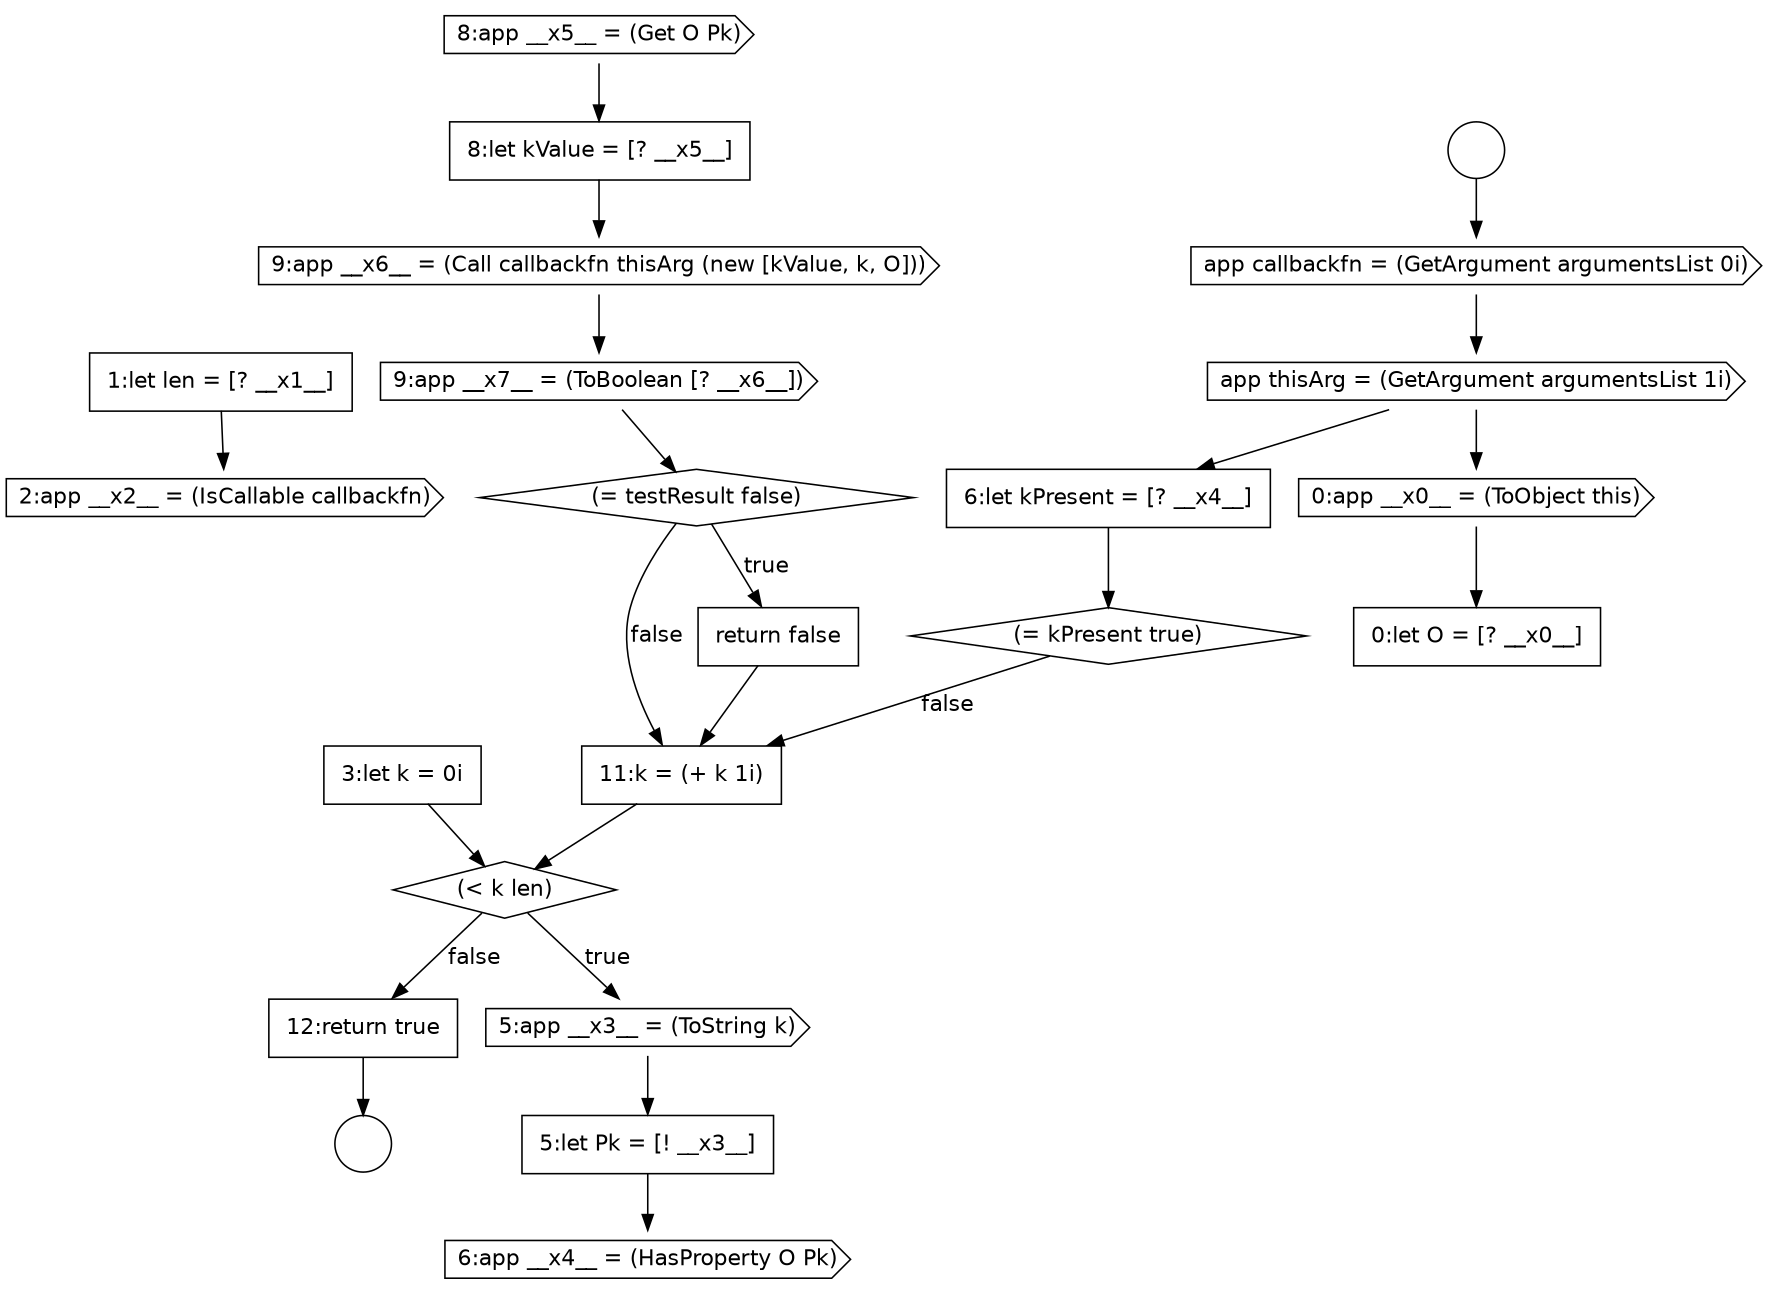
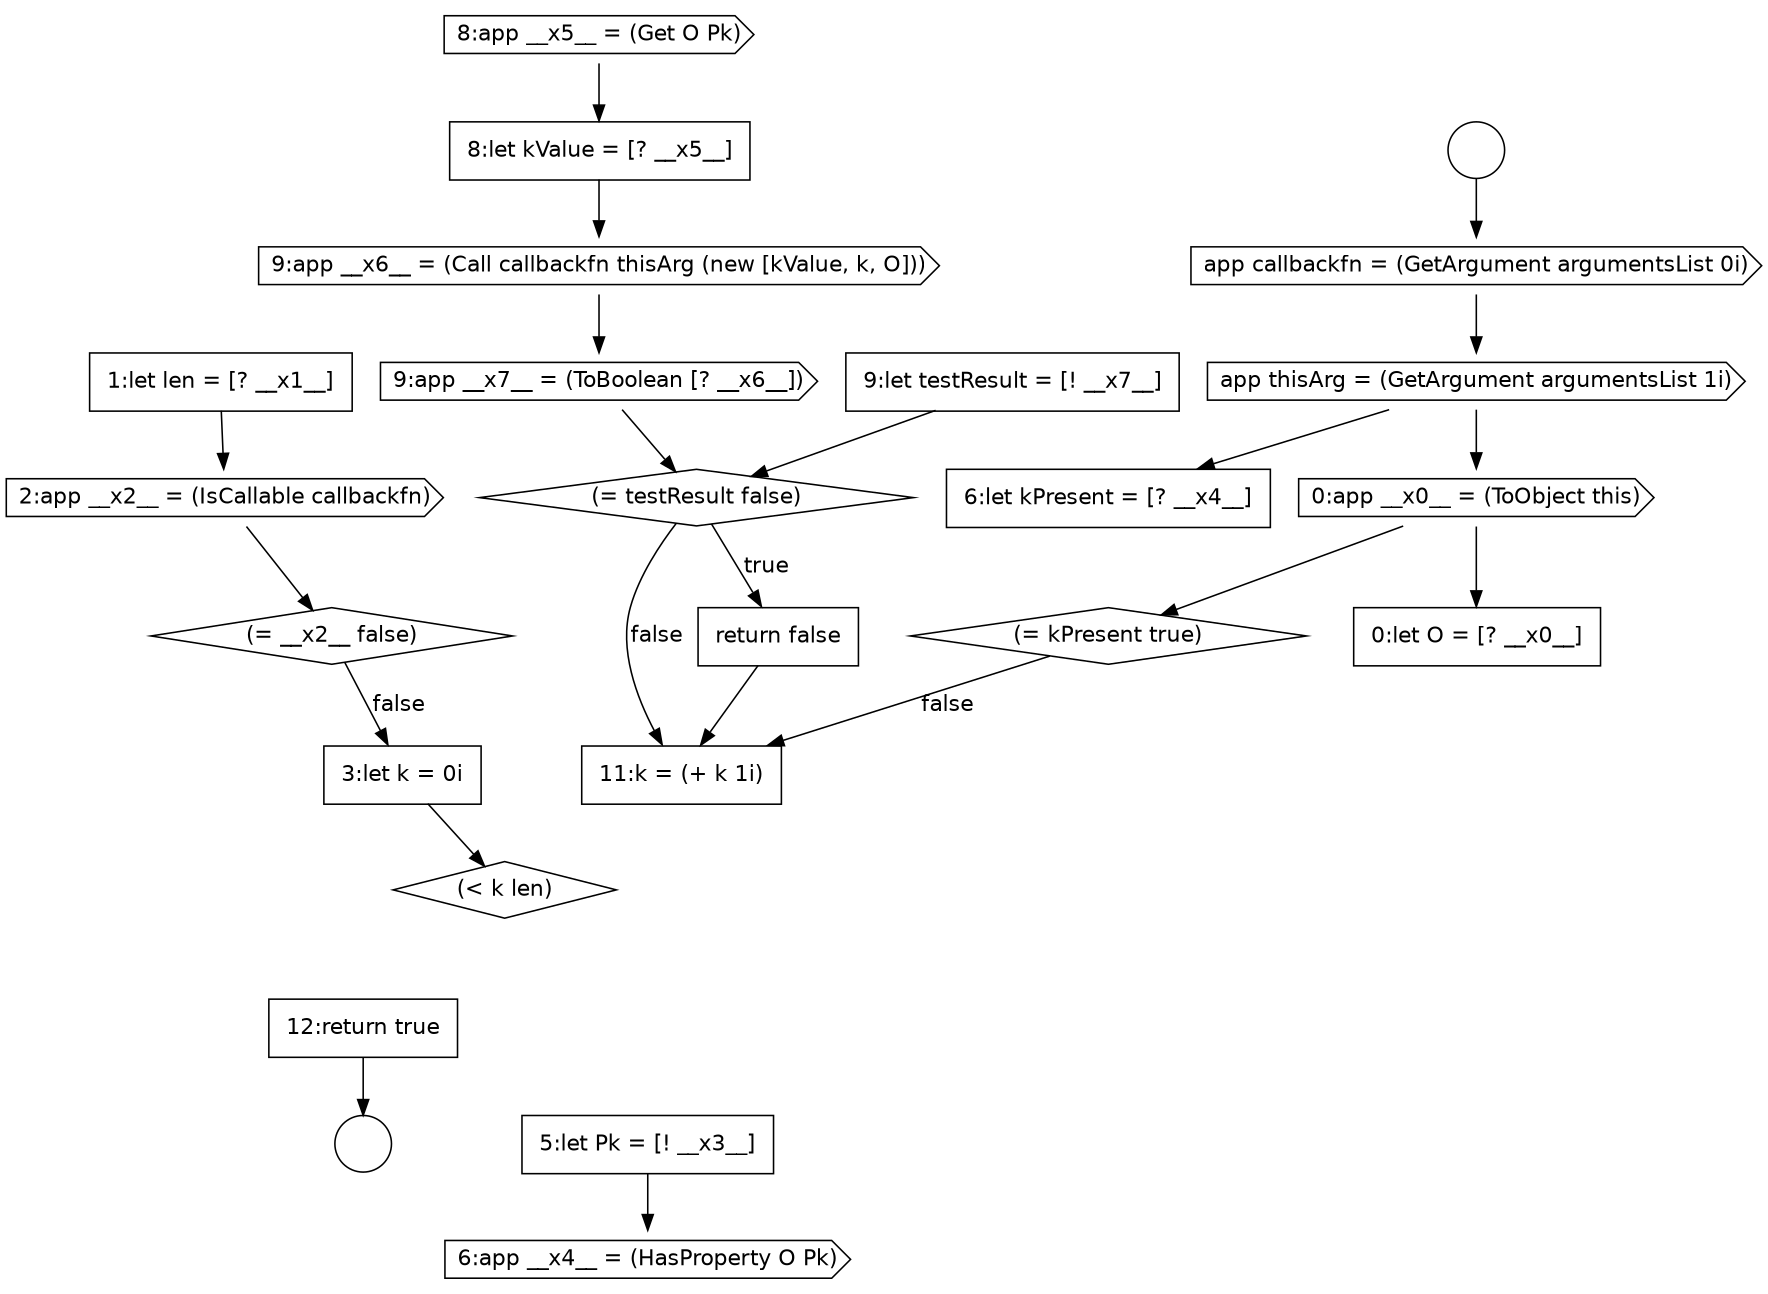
  digraph {
    fontname="DejaVu Sans"
    node [color=black fillcolor=white fontname="DejaVu Sans" shape=none style=filled]
    edge [color=black fontname="DejaVu Sans"]
    n1 [label=<<font color="black">     <table border="0" cellborder="1" cellspacing="0" cellpadding="10">       <tr><td align="left">5:let Pk = [! __x3__]</td></tr>     </table>   </font>> margin=0]
    n2 [label=<<font color="black">6:app __x4__ = (HasProperty O Pk)</font>> shape=cds]
    n3 [label=<<font color="black">     <table border="0" cellborder="1" cellspacing="0" cellpadding="10">       <tr><td align="left">3:let k = 0i</td></tr>     </table>   </font>> margin=0]
    n4 [label=<<font color="black">(&lt; k len)</font>> shape=diamond]
    n5 [label=<<font color="black">app callbackfn = (GetArgument argumentsList 0i)</font>> shape=cds]
    n6 [label=<<font color="black">app thisArg = (GetArgument argumentsList 1i)</font>> shape=cds]
    n7 [label=<<font color="black">     <table border="0" cellborder="1" cellspacing="0" cellpadding="10">       <tr><td align="left">6:let kPresent = [? __x4__]</td></tr>     </table>   </font>> margin=0]
    n8 [label=<<font color="black">0:app __x0__ = (ToObject this)</font>> shape=cds]
    n9 [label=<<font color="black">9:app __x7__ = (ToBoolean [? __x6__])</font>> shape=cds]
    n10 [label=<<font color="black">(= testResult false)</font>> shape=diamond]
+   n11 [label=<<font color="black">     <table border="0" cellborder="1" cellspacing="0" cellpadding="10">       <tr><td align="left">9:let testResult = [! __x7__]</td></tr>     </table>   </font>> margin=0]
    n12 [label=<<font color="black">(= kPresent true)</font>> shape=diamond]
    n13 [label=<<font color="black">     <table border="0" cellborder="1" cellspacing="0" cellpadding="10">       <tr><td align="left">11:k = (+ k 1i)</td></tr>     </table>   </font>> margin=0]
    n14 [label=<<font color="black">     <table border="0" cellborder="1" cellspacing="0" cellpadding="10">       <tr><td align="left">12:return true</td></tr>     </table>   </font>> margin=0]
-   n15 [label=<<font color="black">5:app __x3__ = (ToString k)</font>> shape=cds]
    n16 [label=<<font color="black">     <table border="0" cellborder="1" cellspacing="0" cellpadding="10">       <tr><td align="left">1:let len = [? __x1__]</td></tr>     </table>   </font>> margin=0]
    n17 [label=<<font color="black">2:app __x2__ = (IsCallable callbackfn)</font>> shape=cds]
    n18 [label=<<font color="black">     <table border="0" cellborder="1" cellspacing="0" cellpadding="10">       <tr><td align="left">return false</td></tr>     </table>   </font>> margin=0]
    n19 [label=" " shape=circle]
    n20 [label=<<font color="black">     <table border="0" cellborder="1" cellspacing="0" cellpadding="10">       <tr><td align="left">8:let kValue = [? __x5__]</td></tr>     </table>   </font>> margin=0]
    n21 [label=<<font color="black">9:app __x6__ = (Call callbackfn thisArg (new [kValue, k, O]))</font>> shape=cds]
    n22 [label=<<font color="black">     <table border="0" cellborder="1" cellspacing="0" cellpadding="10">       <tr><td align="left">0:let O = [? __x0__]</td></tr>     </table>   </font>> margin=0]
    n23 [label=" " shape=circle]
    n24 [label=<<font color="black">8:app __x5__ = (Get O Pk)</font>> shape=cds]
+   n25 [label=<<font color="black">(= __x2__ false)</font>> shape=diamond]
    n1 -> n2
    n3 -> n4
-   n4 -> n14 [label=<<font color="black">false</font>>]
-   n4 -> n15 [label=<<font color="black">true</font>>]
    n5 -> n6
    n6 -> n7
    n6 -> n8
-   n7 -> n12
+   n8 -> n12
    n8 -> n22
    n9 -> n10
    n10 -> n13 [label=<<font color="black">false</font>>]
    n10 -> n18 [label=<<font color="black">true</font>>]
+   n11 -> n10
    n12 -> n13 [label=<<font color="black">false</font>>]
-   n13 -> n4
    n14 -> n23
-   n15 -> n1
    n16 -> n17
+   n17 -> n25
    n18 -> n13
    n19 -> n5
    n20 -> n21
    n21 -> n9
    n24 -> n20
+   n25 -> n3 [label=<<font color="black">false</font>>]
  }
